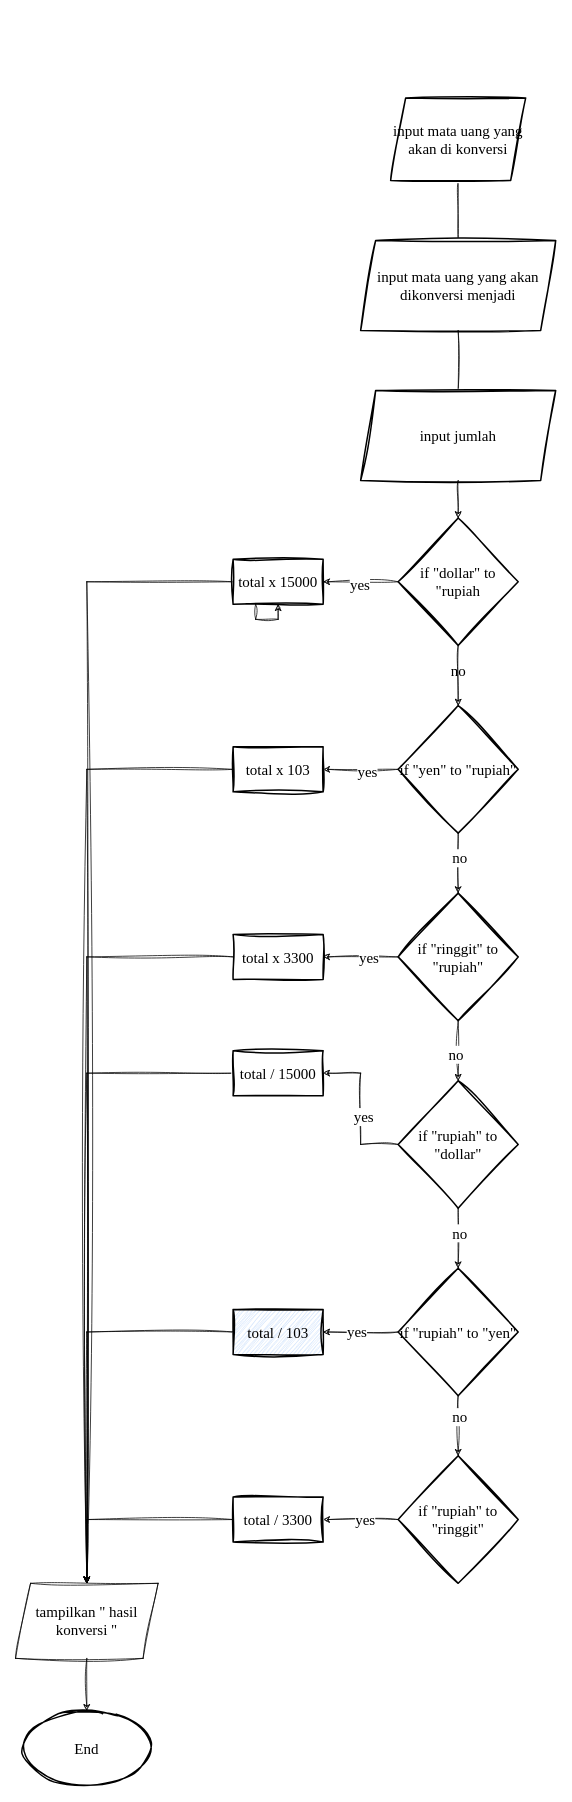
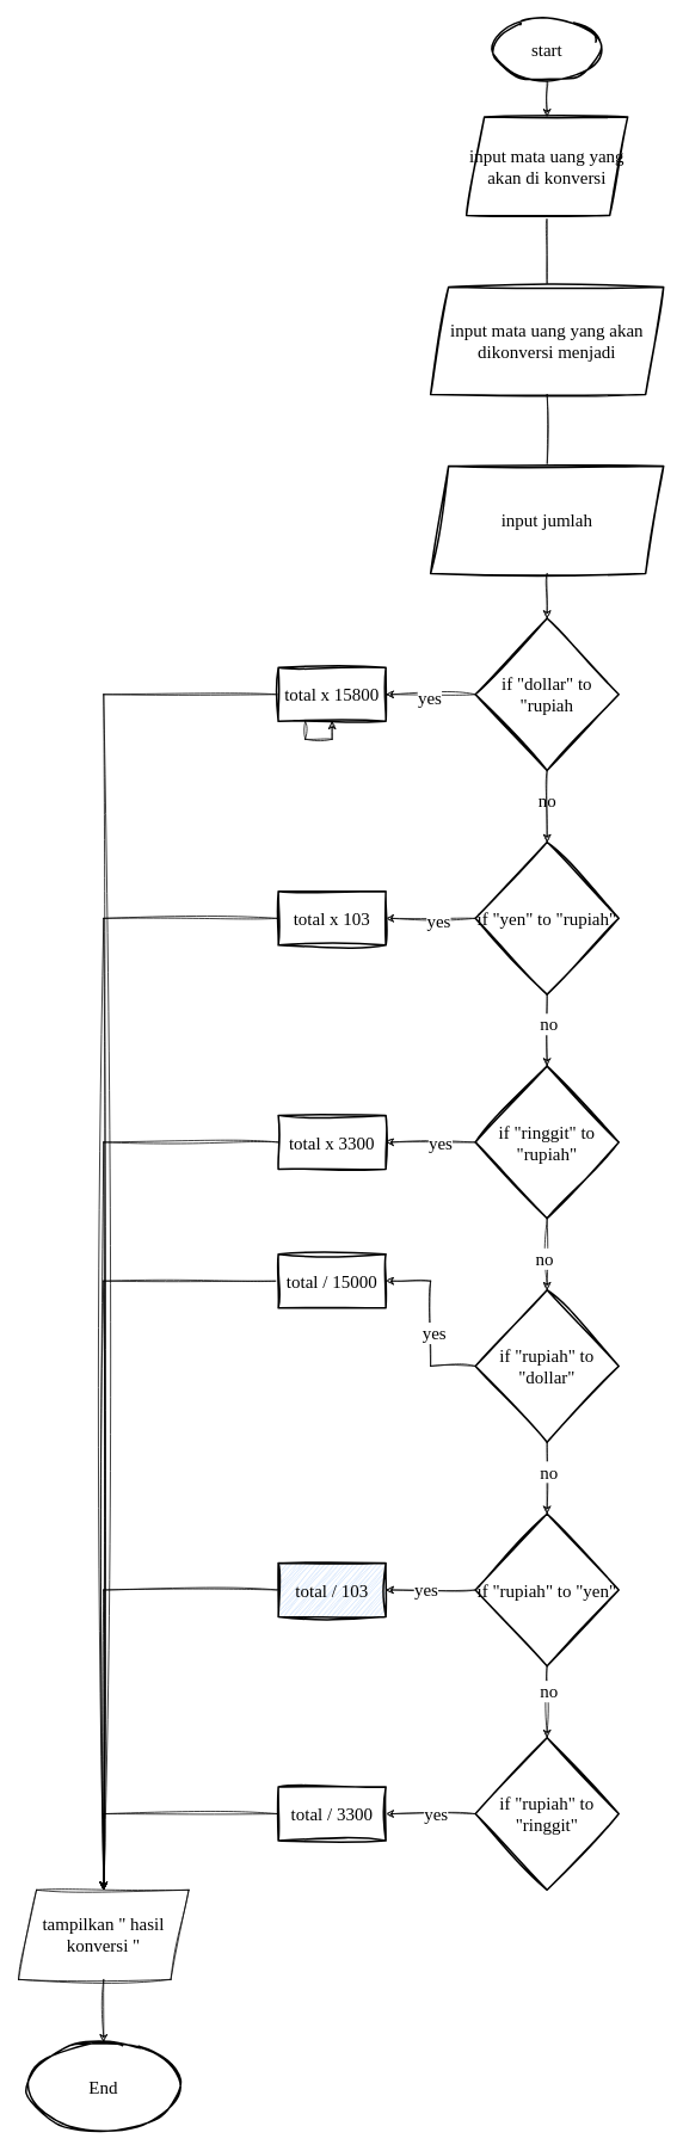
  <mxCell id="0" />
  <mxCell id="1" parent="0" />
+ <mxCell id="2" value="" style="edgeStyle=orthogonalEdgeStyle;rounded=0;sketch=1;hachureGap=4;jiggle=2;curveFitting=1;orthogonalLoop=1;jettySize=auto;html=1;fontFamily=Architects Daughter;fontSource=https%3A%2F%2Ffonts.googleapis.com%2Fcss%3Ffamily%3DArchitects%2BDaughter;fontSize=16;" edge="1" parent="1" source="3" target="5"><mxGeometry relative="1" as="geometry" /></mxCell>
+ <mxCell id="3" value="start" style="strokeWidth=2;html=1;shape=mxgraph.flowchart.start_1;whiteSpace=wrap;sketch=1;hachureGap=4;jiggle=2;curveFitting=1;fontFamily=Architects Daughter;fontSource=https%3A%2F%2Ffonts.googleapis.com%2Fcss%3Ffamily%3DArchitects%2BDaughter;fontSize=20;" vertex="1" parent="1"><mxGeometry x="550" y="20" width="120" height="70" as="geometry" /></mxCell>
  <mxCell id="4" value="" style="edgeStyle=orthogonalEdgeStyle;rounded=0;sketch=1;hachureGap=4;jiggle=2;curveFitting=1;orthogonalLoop=1;jettySize=auto;html=1;fontFamily=Architects Daughter;fontSource=https%3A%2F%2Ffonts.googleapis.com%2Fcss%3Ffamily%3DArchitects%2BDaughter;fontSize=16;endArrow=none;" edge="1" parent="1" source="5" target="7"><mxGeometry relative="1" as="geometry" /></mxCell>
  <mxCell id="5" value="input mata uang yang akan di konversi" style="shape=parallelogram;perimeter=parallelogramPerimeter;whiteSpace=wrap;html=1;fixedSize=1;fontSize=20;fontFamily=Architects Daughter;strokeWidth=2;sketch=1;hachureGap=4;jiggle=2;curveFitting=1;fontSource=https%3A%2F%2Ffonts.googleapis.com%2Fcss%3Ffamily%3DArchitects%2BDaughter;" vertex="1" parent="1"><mxGeometry x="520" y="130" width="180" height="110" as="geometry" /></mxCell>
  <mxCell id="6" value="" style="edgeStyle=orthogonalEdgeStyle;rounded=0;sketch=1;hachureGap=4;jiggle=2;curveFitting=1;orthogonalLoop=1;jettySize=auto;html=1;fontFamily=Architects Daughter;fontSource=https%3A%2F%2Ffonts.googleapis.com%2Fcss%3Ffamily%3DArchitects%2BDaughter;fontSize=16;endArrow=none;" edge="1" parent="1" source="7" target="9"><mxGeometry relative="1" as="geometry" /></mxCell>
  <mxCell id="7" value="input mata uang yang akan dikonversi menjadi" style="shape=parallelogram;perimeter=parallelogramPerimeter;whiteSpace=wrap;html=1;fixedSize=1;fontSize=20;fontFamily=Architects Daughter;strokeWidth=2;sketch=1;hachureGap=4;jiggle=2;curveFitting=1;fontSource=https%3A%2F%2Ffonts.googleapis.com%2Fcss%3Ffamily%3DArchitects%2BDaughter;" vertex="1" parent="1"><mxGeometry x="480" y="320" width="260" height="120" as="geometry" /></mxCell>
  <mxCell id="8" value="" style="edgeStyle=orthogonalEdgeStyle;rounded=0;sketch=1;hachureGap=4;jiggle=2;curveFitting=1;orthogonalLoop=1;jettySize=auto;html=1;fontFamily=Architects Daughter;fontSource=https%3A%2F%2Ffonts.googleapis.com%2Fcss%3Ffamily%3DArchitects%2BDaughter;fontSize=16;" edge="1" parent="1" source="9" target="13"><mxGeometry relative="1" as="geometry" /></mxCell>
  <mxCell id="9" value="input jumlah" style="shape=parallelogram;perimeter=parallelogramPerimeter;whiteSpace=wrap;html=1;fixedSize=1;fontSize=20;fontFamily=Architects Daughter;strokeWidth=2;sketch=1;hachureGap=4;jiggle=2;curveFitting=1;fontSource=https%3A%2F%2Ffonts.googleapis.com%2Fcss%3Ffamily%3DArchitects%2BDaughter;" vertex="1" parent="1"><mxGeometry x="480" y="520" width="260" height="120" as="geometry" /></mxCell>
  <mxCell id="10" value="" style="edgeStyle=orthogonalEdgeStyle;rounded=0;sketch=1;hachureGap=4;jiggle=2;curveFitting=1;orthogonalLoop=1;jettySize=auto;html=1;fontFamily=Architects Daughter;fontSource=https%3A%2F%2Ffonts.googleapis.com%2Fcss%3Ffamily%3DArchitects%2BDaughter;fontSize=16;" edge="1" parent="1" source="13" target="15"><mxGeometry relative="1" as="geometry" /></mxCell>
  <mxCell id="11" value="yes" style="edgeLabel;html=1;align=center;verticalAlign=middle;resizable=0;points=[];fontSize=20;fontFamily=Architects Daughter;" vertex="1" connectable="0" parent="10"><mxGeometry x="0.039" y="2" relative="1" as="geometry"><mxPoint as="offset" /></mxGeometry></mxCell>
  <mxCell id="12" value="" style="edgeStyle=orthogonalEdgeStyle;rounded=0;sketch=1;hachureGap=4;jiggle=2;curveFitting=1;orthogonalLoop=1;jettySize=auto;html=1;fontFamily=Architects Daughter;fontSource=https%3A%2F%2Ffonts.googleapis.com%2Fcss%3Ffamily%3DArchitects%2BDaughter;fontSize=16;" edge="1" parent="1" source="13" target="20"><mxGeometry relative="1" as="geometry" /></mxCell>
  <mxCell id="13" value="if &quot;dollar&quot; to &quot;rupiah" style="rhombus;whiteSpace=wrap;html=1;fontSize=20;fontFamily=Architects Daughter;strokeWidth=2;sketch=1;hachureGap=4;jiggle=2;curveFitting=1;fontSource=https%3A%2F%2Ffonts.googleapis.com%2Fcss%3Ffamily%3DArchitects%2BDaughter;" vertex="1" parent="1"><mxGeometry x="530" y="690" width="160" height="170" as="geometry" /></mxCell>
  <mxCell id="14" value="" style="edgeStyle=orthogonalEdgeStyle;rounded=0;sketch=1;hachureGap=4;jiggle=2;curveFitting=1;orthogonalLoop=1;jettySize=auto;html=1;fontFamily=Architects Daughter;fontSource=https%3A%2F%2Ffonts.googleapis.com%2Fcss%3Ffamily%3DArchitects%2BDaughter;fontSize=16;" edge="1" parent="1" source="15" target="51"><mxGeometry relative="1" as="geometry" /></mxCell>
- <mxCell id="15" value="total x 15000" style="whiteSpace=wrap;html=1;fontSize=20;fontFamily=Architects Daughter;strokeWidth=2;sketch=1;hachureGap=4;jiggle=2;curveFitting=1;fontSource=https%3A%2F%2Ffonts.googleapis.com%2Fcss%3Ffamily%3DArchitects%2BDaughter;" vertex="1" parent="1"><mxGeometry x="310" y="745" width="120" height="60" as="geometry" /></mxCell>
+ <mxCell id="15" value="total x 15800" style="whiteSpace=wrap;html=1;fontSize=20;fontFamily=Architects Daughter;strokeWidth=2;sketch=1;hachureGap=4;jiggle=2;curveFitting=1;fontSource=https%3A%2F%2Ffonts.googleapis.com%2Fcss%3Ffamily%3DArchitects%2BDaughter;" vertex="1" parent="1"><mxGeometry x="310" y="745" width="120" height="60" as="geometry" /></mxCell>
  <mxCell id="16" value="" style="edgeStyle=orthogonalEdgeStyle;rounded=0;sketch=1;hachureGap=4;jiggle=2;curveFitting=1;orthogonalLoop=1;jettySize=auto;html=1;fontFamily=Architects Daughter;fontSource=https%3A%2F%2Ffonts.googleapis.com%2Fcss%3Ffamily%3DArchitects%2BDaughter;fontSize=16;" edge="1" parent="1" source="20" target="22"><mxGeometry relative="1" as="geometry" /></mxCell>
  <mxCell id="17" value="yes" style="edgeLabel;html=1;align=center;verticalAlign=middle;resizable=0;points=[];fontSize=20;fontFamily=Architects Daughter;" vertex="1" connectable="0" parent="16"><mxGeometry x="-0.168" y="2" relative="1" as="geometry"><mxPoint as="offset" /></mxGeometry></mxCell>
  <mxCell id="18" value="" style="edgeStyle=orthogonalEdgeStyle;rounded=0;sketch=1;hachureGap=4;jiggle=2;curveFitting=1;orthogonalLoop=1;jettySize=auto;html=1;fontFamily=Architects Daughter;fontSource=https%3A%2F%2Ffonts.googleapis.com%2Fcss%3Ffamily%3DArchitects%2BDaughter;fontSize=16;" edge="1" parent="1" source="20" target="27"><mxGeometry relative="1" as="geometry" /></mxCell>
  <mxCell id="19" value="no" style="edgeLabel;html=1;align=center;verticalAlign=middle;resizable=0;points=[];fontSize=20;fontFamily=Architects Daughter;" vertex="1" connectable="0" parent="18"><mxGeometry x="-0.2" y="1" relative="1" as="geometry"><mxPoint as="offset" /></mxGeometry></mxCell>
  <mxCell id="20" value="if &quot;yen&quot; to &quot;rupiah&quot;" style="rhombus;whiteSpace=wrap;html=1;fontSize=20;fontFamily=Architects Daughter;strokeWidth=2;sketch=1;hachureGap=4;jiggle=2;curveFitting=1;fontSource=https%3A%2F%2Ffonts.googleapis.com%2Fcss%3Ffamily%3DArchitects%2BDaughter;" vertex="1" parent="1"><mxGeometry x="530" y="940" width="160" height="170" as="geometry" /></mxCell>
  <mxCell id="21" value="" style="edgeStyle=orthogonalEdgeStyle;rounded=0;sketch=1;hachureGap=4;jiggle=2;curveFitting=1;orthogonalLoop=1;jettySize=auto;html=1;fontFamily=Architects Daughter;fontSource=https%3A%2F%2Ffonts.googleapis.com%2Fcss%3Ffamily%3DArchitects%2BDaughter;fontSize=16;" edge="1" parent="1" source="22" target="51"><mxGeometry relative="1" as="geometry" /></mxCell>
  <mxCell id="22" value="total x 103" style="whiteSpace=wrap;html=1;fontSize=20;fontFamily=Architects Daughter;strokeWidth=2;sketch=1;hachureGap=4;jiggle=2;curveFitting=1;fontSource=https%3A%2F%2Ffonts.googleapis.com%2Fcss%3Ffamily%3DArchitects%2BDaughter;" vertex="1" parent="1"><mxGeometry x="310" y="995" width="120" height="60" as="geometry" /></mxCell>
  <mxCell id="23" value="" style="edgeStyle=orthogonalEdgeStyle;rounded=0;sketch=1;hachureGap=4;jiggle=2;curveFitting=1;orthogonalLoop=1;jettySize=auto;html=1;fontFamily=Architects Daughter;fontSource=https%3A%2F%2Ffonts.googleapis.com%2Fcss%3Ffamily%3DArchitects%2BDaughter;fontSize=16;" edge="1" parent="1" source="27" target="29"><mxGeometry relative="1" as="geometry" /></mxCell>
  <mxCell id="24" value="yes" style="edgeLabel;html=1;align=center;verticalAlign=middle;resizable=0;points=[];fontSize=20;fontFamily=Architects Daughter;" vertex="1" connectable="0" parent="23"><mxGeometry x="-0.192" y="-1" relative="1" as="geometry"><mxPoint as="offset" /></mxGeometry></mxCell>
  <mxCell id="25" value="" style="edgeStyle=orthogonalEdgeStyle;rounded=0;sketch=1;hachureGap=4;jiggle=2;curveFitting=1;orthogonalLoop=1;jettySize=auto;html=1;fontFamily=Architects Daughter;fontSource=https%3A%2F%2Ffonts.googleapis.com%2Fcss%3Ffamily%3DArchitects%2BDaughter;fontSize=16;" edge="1" parent="1" source="27" target="34"><mxGeometry relative="1" as="geometry" /></mxCell>
  <mxCell id="26" value="no" style="edgeLabel;html=1;align=center;verticalAlign=middle;resizable=0;points=[];fontSize=20;fontFamily=Architects Daughter;" vertex="1" connectable="0" parent="25"><mxGeometry x="0.097" y="-4" relative="1" as="geometry"><mxPoint as="offset" /></mxGeometry></mxCell>
  <mxCell id="27" value="if &quot;ringgit&quot; to &quot;rupiah&quot;" style="rhombus;whiteSpace=wrap;html=1;fontSize=20;fontFamily=Architects Daughter;strokeWidth=2;sketch=1;hachureGap=4;jiggle=2;curveFitting=1;fontSource=https%3A%2F%2Ffonts.googleapis.com%2Fcss%3Ffamily%3DArchitects%2BDaughter;" vertex="1" parent="1"><mxGeometry x="530" y="1190" width="160" height="170" as="geometry" /></mxCell>
  <mxCell id="28" value="" style="edgeStyle=orthogonalEdgeStyle;rounded=0;sketch=1;hachureGap=4;jiggle=2;curveFitting=1;orthogonalLoop=1;jettySize=auto;html=1;fontFamily=Architects Daughter;fontSource=https%3A%2F%2Ffonts.googleapis.com%2Fcss%3Ffamily%3DArchitects%2BDaughter;fontSize=16;" edge="1" parent="1" source="29" target="51"><mxGeometry relative="1" as="geometry" /></mxCell>
  <mxCell id="29" value="total x 3300" style="whiteSpace=wrap;html=1;fontSize=20;fontFamily=Architects Daughter;strokeWidth=2;sketch=1;hachureGap=4;jiggle=2;curveFitting=1;fontSource=https%3A%2F%2Ffonts.googleapis.com%2Fcss%3Ffamily%3DArchitects%2BDaughter;" vertex="1" parent="1"><mxGeometry x="310" y="1245" width="120" height="60" as="geometry" /></mxCell>
  <mxCell id="30" value="" style="edgeStyle=orthogonalEdgeStyle;rounded=0;sketch=1;hachureGap=4;jiggle=2;curveFitting=1;orthogonalLoop=1;jettySize=auto;html=1;fontFamily=Architects Daughter;fontSource=https%3A%2F%2Ffonts.googleapis.com%2Fcss%3Ffamily%3DArchitects%2BDaughter;fontSize=16;" edge="1" parent="1" source="34" target="36"><mxGeometry relative="1" as="geometry" /></mxCell>
  <mxCell id="31" value="yes" style="edgeLabel;html=1;align=center;verticalAlign=middle;resizable=0;points=[];fontSize=20;fontFamily=Architects Daughter;" vertex="1" connectable="0" parent="30"><mxGeometry x="-0.098" y="-3" relative="1" as="geometry"><mxPoint as="offset" /></mxGeometry></mxCell>
  <mxCell id="32" value="" style="edgeStyle=orthogonalEdgeStyle;rounded=0;sketch=1;hachureGap=4;jiggle=2;curveFitting=1;orthogonalLoop=1;jettySize=auto;html=1;fontFamily=Architects Daughter;fontSource=https%3A%2F%2Ffonts.googleapis.com%2Fcss%3Ffamily%3DArchitects%2BDaughter;fontSize=16;" edge="1" parent="1" source="34" target="41"><mxGeometry relative="1" as="geometry" /></mxCell>
  <mxCell id="33" value="no" style="edgeLabel;html=1;align=center;verticalAlign=middle;resizable=0;points=[];fontSize=20;fontFamily=Architects Daughter;" vertex="1" connectable="0" parent="32"><mxGeometry x="-0.2" y="1" relative="1" as="geometry"><mxPoint as="offset" /></mxGeometry></mxCell>
  <mxCell id="34" value="if &quot;rupiah&quot; to &quot;dollar&quot;" style="rhombus;whiteSpace=wrap;html=1;fontSize=20;fontFamily=Architects Daughter;strokeWidth=2;sketch=1;hachureGap=4;jiggle=2;curveFitting=1;fontSource=https%3A%2F%2Ffonts.googleapis.com%2Fcss%3Ffamily%3DArchitects%2BDaughter;" vertex="1" parent="1"><mxGeometry x="530" y="1440" width="160" height="170" as="geometry" /></mxCell>
  <mxCell id="35" value="" style="edgeStyle=orthogonalEdgeStyle;rounded=0;sketch=1;hachureGap=4;jiggle=2;curveFitting=1;orthogonalLoop=1;jettySize=auto;html=1;fontFamily=Architects Daughter;fontSource=https%3A%2F%2Ffonts.googleapis.com%2Fcss%3Ffamily%3DArchitects%2BDaughter;fontSize=16;" edge="1" parent="1" source="36" target="51"><mxGeometry relative="1" as="geometry" /></mxCell>
  <mxCell id="36" value="total / 15000" style="whiteSpace=wrap;html=1;fontSize=20;fontFamily=Architects Daughter;strokeWidth=2;sketch=1;hachureGap=4;jiggle=2;curveFitting=1;fontSource=https%3A%2F%2Ffonts.googleapis.com%2Fcss%3Ffamily%3DArchitects%2BDaughter;" vertex="1" parent="1"><mxGeometry x="310" y="1400" width="120" height="60" as="geometry" /></mxCell>
  <mxCell id="37" value="" style="edgeStyle=orthogonalEdgeStyle;rounded=0;sketch=1;hachureGap=4;jiggle=2;curveFitting=1;orthogonalLoop=1;jettySize=auto;html=1;fontFamily=Architects Daughter;fontSource=https%3A%2F%2Ffonts.googleapis.com%2Fcss%3Ffamily%3DArchitects%2BDaughter;fontSize=16;" edge="1" parent="1" source="41" target="44"><mxGeometry relative="1" as="geometry" /></mxCell>
  <mxCell id="38" value="no" style="edgeLabel;html=1;align=center;verticalAlign=middle;resizable=0;points=[];fontSize=20;fontFamily=Architects Daughter;" vertex="1" connectable="0" parent="37"><mxGeometry x="-0.321" y="1" relative="1" as="geometry"><mxPoint as="offset" /></mxGeometry></mxCell>
  <mxCell id="39" value="" style="edgeStyle=orthogonalEdgeStyle;rounded=0;sketch=1;hachureGap=4;jiggle=2;curveFitting=1;orthogonalLoop=1;jettySize=auto;html=1;fontFamily=Architects Daughter;fontSource=https%3A%2F%2Ffonts.googleapis.com%2Fcss%3Ffamily%3DArchitects%2BDaughter;fontSize=16;" edge="1" parent="1" source="41" target="46"><mxGeometry relative="1" as="geometry" /></mxCell>
  <mxCell id="40" value="yes" style="edgeLabel;html=1;align=center;verticalAlign=middle;resizable=0;points=[];fontSize=20;fontFamily=Architects Daughter;" vertex="1" connectable="0" parent="39"><mxGeometry x="0.114" y="-2" relative="1" as="geometry"><mxPoint as="offset" /></mxGeometry></mxCell>
  <mxCell id="41" value="if &quot;rupiah&quot; to &quot;yen&quot;" style="rhombus;whiteSpace=wrap;html=1;fontSize=20;fontFamily=Architects Daughter;strokeWidth=2;sketch=1;hachureGap=4;jiggle=2;curveFitting=1;fontSource=https%3A%2F%2Ffonts.googleapis.com%2Fcss%3Ffamily%3DArchitects%2BDaughter;" vertex="1" parent="1"><mxGeometry x="530" y="1690" width="160" height="170" as="geometry" /></mxCell>
  <mxCell id="42" value="" style="edgeStyle=orthogonalEdgeStyle;rounded=0;sketch=1;hachureGap=4;jiggle=2;curveFitting=1;orthogonalLoop=1;jettySize=auto;html=1;fontFamily=Architects Daughter;fontSource=https%3A%2F%2Ffonts.googleapis.com%2Fcss%3Ffamily%3DArchitects%2BDaughter;fontSize=16;" edge="1" parent="1" source="44" target="48"><mxGeometry relative="1" as="geometry" /></mxCell>
  <mxCell id="43" value="yes" style="edgeLabel;html=1;align=center;verticalAlign=middle;resizable=0;points=[];fontSize=20;fontFamily=Architects Daughter;" vertex="1" connectable="0" parent="42"><mxGeometry x="-0.098" y="-1" relative="1" as="geometry"><mxPoint as="offset" /></mxGeometry></mxCell>
  <mxCell id="44" value="if &quot;rupiah&quot; to &quot;ringgit&quot;" style="rhombus;whiteSpace=wrap;html=1;fontSize=20;fontFamily=Architects Daughter;strokeWidth=2;sketch=1;hachureGap=4;jiggle=2;curveFitting=1;fontSource=https%3A%2F%2Ffonts.googleapis.com%2Fcss%3Ffamily%3DArchitects%2BDaughter;" vertex="1" parent="1"><mxGeometry x="530" y="1940" width="160" height="170" as="geometry" /></mxCell>
  <mxCell id="45" value="" style="edgeStyle=orthogonalEdgeStyle;rounded=0;sketch=1;hachureGap=4;jiggle=2;curveFitting=1;orthogonalLoop=1;jettySize=auto;html=1;fontFamily=Architects Daughter;fontSource=https%3A%2F%2Ffonts.googleapis.com%2Fcss%3Ffamily%3DArchitects%2BDaughter;fontSize=16;" edge="1" parent="1" source="46" target="51"><mxGeometry relative="1" as="geometry" /></mxCell>
  <mxCell id="46" value="total / 103" style="whiteSpace=wrap;html=1;fontSize=20;fontFamily=Architects Daughter;strokeWidth=2;sketch=1;hachureGap=4;jiggle=2;curveFitting=1;fontSource=https%3A%2F%2Ffonts.googleapis.com%2Fcss%3Ffamily%3DArchitects%2BDaughter;fillColor=#dae8fc;" vertex="1" parent="1"><mxGeometry x="310" y="1745" width="120" height="60" as="geometry" /></mxCell>
  <mxCell id="47" value="" style="edgeStyle=orthogonalEdgeStyle;rounded=0;sketch=1;hachureGap=4;jiggle=2;curveFitting=1;orthogonalLoop=1;jettySize=auto;html=1;fontFamily=Architects Daughter;fontSource=https%3A%2F%2Ffonts.googleapis.com%2Fcss%3Ffamily%3DArchitects%2BDaughter;fontSize=16;" edge="1" parent="1" source="48" target="51"><mxGeometry relative="1" as="geometry" /></mxCell>
  <mxCell id="48" value="total / 3300" style="whiteSpace=wrap;html=1;fontSize=20;fontFamily=Architects Daughter;strokeWidth=2;sketch=1;hachureGap=4;jiggle=2;curveFitting=1;fontSource=https%3A%2F%2Ffonts.googleapis.com%2Fcss%3Ffamily%3DArchitects%2BDaughter;" vertex="1" parent="1"><mxGeometry x="310" y="1995" width="120" height="60" as="geometry" /></mxCell>
  <mxCell id="49" value="no" style="text;html=1;align=center;verticalAlign=middle;resizable=0;points=[];autosize=1;strokeColor=none;fillColor=none;fontSize=20;fontFamily=Architects Daughter;" vertex="1" parent="1"><mxGeometry x="590" y="873" width="40" height="40" as="geometry" /></mxCell>
  <mxCell id="50" value="" style="edgeStyle=orthogonalEdgeStyle;rounded=0;sketch=1;hachureGap=4;jiggle=2;curveFitting=1;orthogonalLoop=1;jettySize=auto;html=1;fontFamily=Architects Daughter;fontSource=https%3A%2F%2Ffonts.googleapis.com%2Fcss%3Ffamily%3DArchitects%2BDaughter;fontSize=16;" edge="1" parent="1" source="51" target="53"><mxGeometry relative="1" as="geometry" /></mxCell>
  <mxCell id="51" value="tampilkan &quot; hasil konversi &quot;" style="shape=parallelogram;perimeter=parallelogramPerimeter;whiteSpace=wrap;html=1;fixedSize=1;sketch=1;hachureGap=4;jiggle=2;curveFitting=1;fontFamily=Architects Daughter;fontSource=https%3A%2F%2Ffonts.googleapis.com%2Fcss%3Ffamily%3DArchitects%2BDaughter;fontSize=20;" vertex="1" parent="1"><mxGeometry x="20" y="2110" width="190" height="100" as="geometry" /></mxCell>
  <mxCell id="52" style="edgeStyle=orthogonalEdgeStyle;rounded=0;sketch=1;hachureGap=4;jiggle=2;curveFitting=1;orthogonalLoop=1;jettySize=auto;html=1;exitX=0.25;exitY=1;exitDx=0;exitDy=0;fontFamily=Architects Daughter;fontSource=https%3A%2F%2Ffonts.googleapis.com%2Fcss%3Ffamily%3DArchitects%2BDaughter;fontSize=16;" edge="1" parent="1" source="15" target="15"><mxGeometry relative="1" as="geometry" /></mxCell>
  <mxCell id="53" value="End" style="strokeWidth=2;html=1;shape=mxgraph.flowchart.start_1;whiteSpace=wrap;sketch=1;hachureGap=4;jiggle=2;curveFitting=1;fontFamily=Architects Daughter;fontSource=https%3A%2F%2Ffonts.googleapis.com%2Fcss%3Ffamily%3DArchitects%2BDaughter;fontSize=20;" vertex="1" parent="1"><mxGeometry x="30" y="2280" width="170" height="100" as="geometry" /></mxCell>
